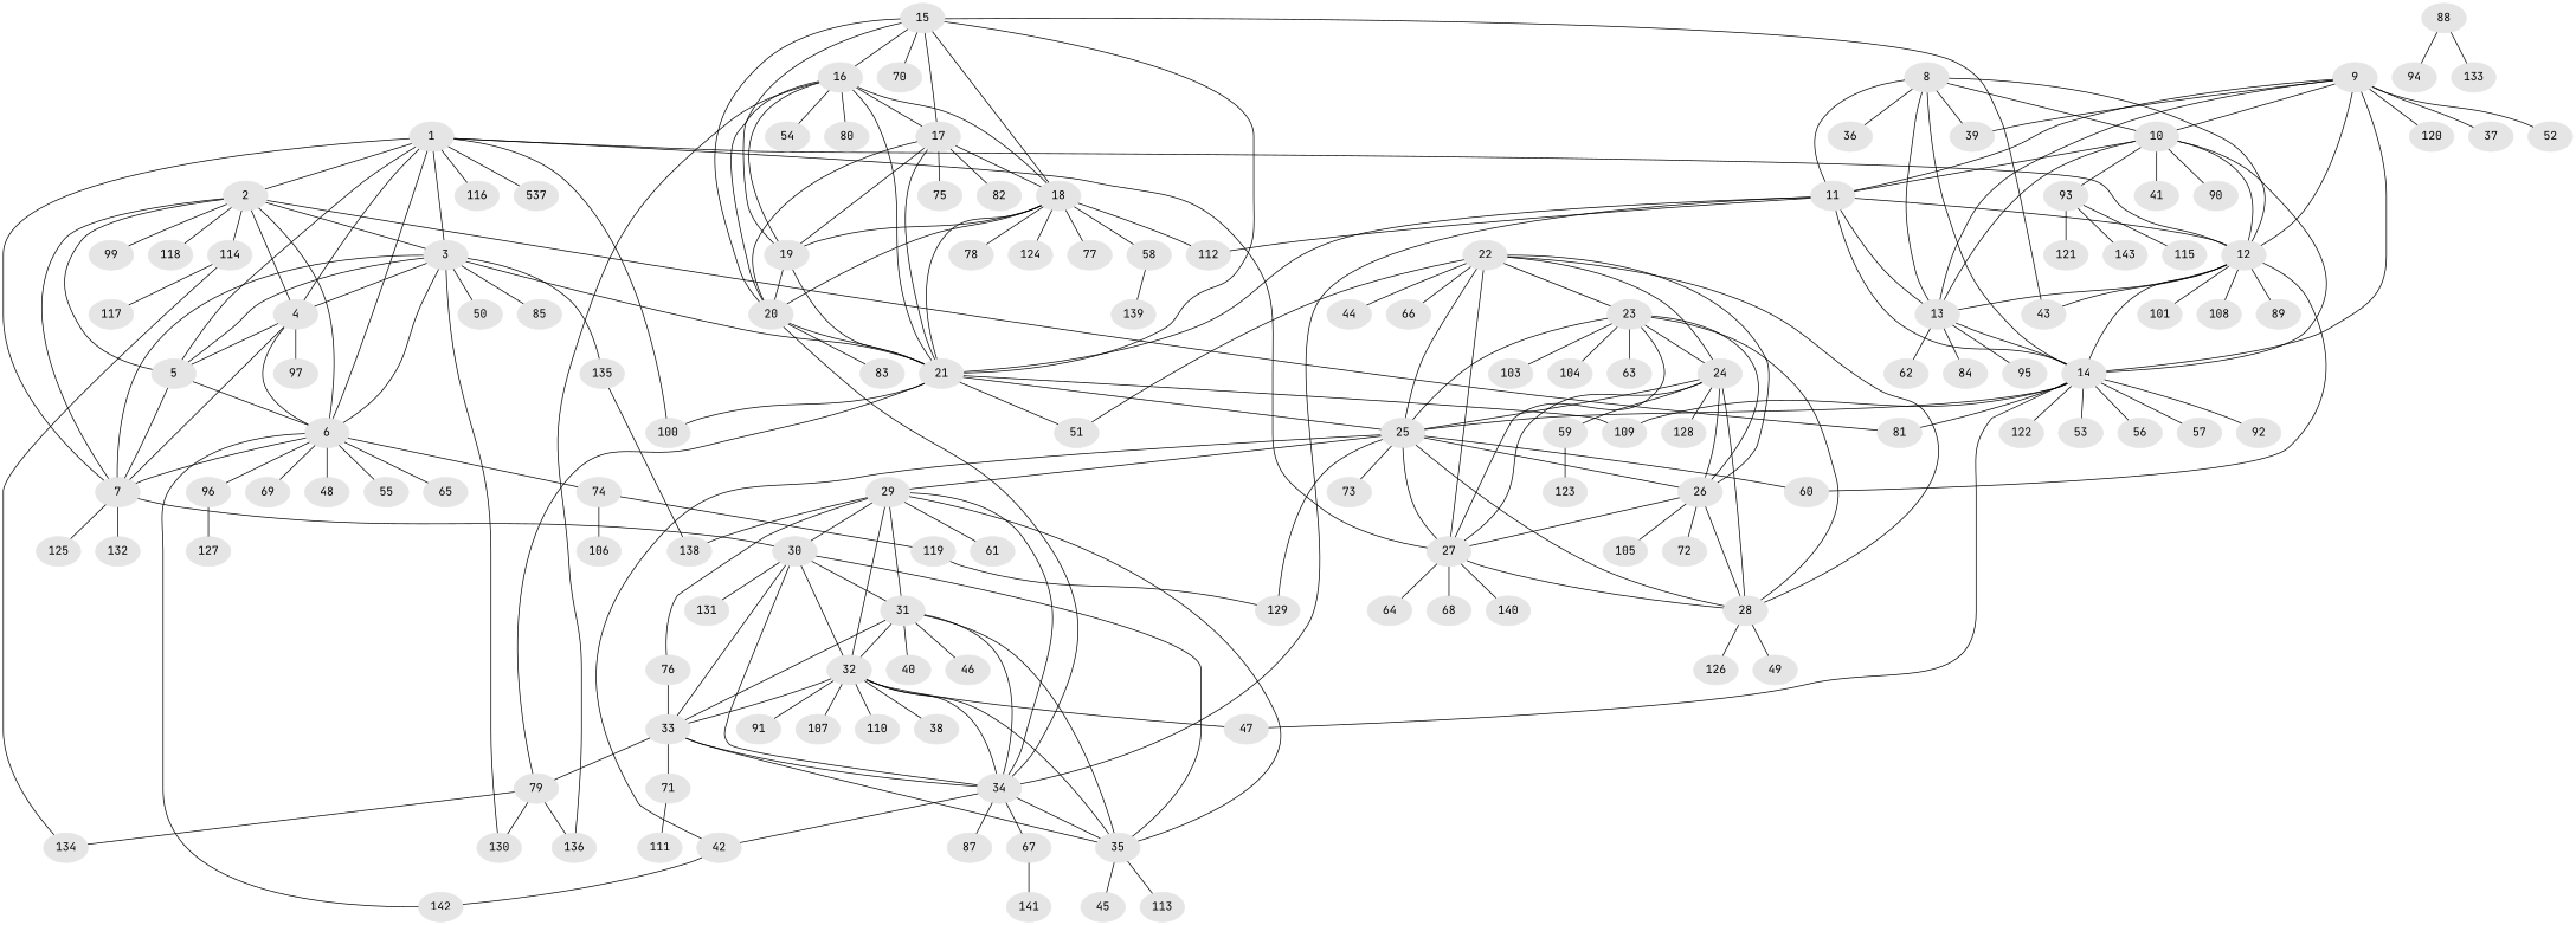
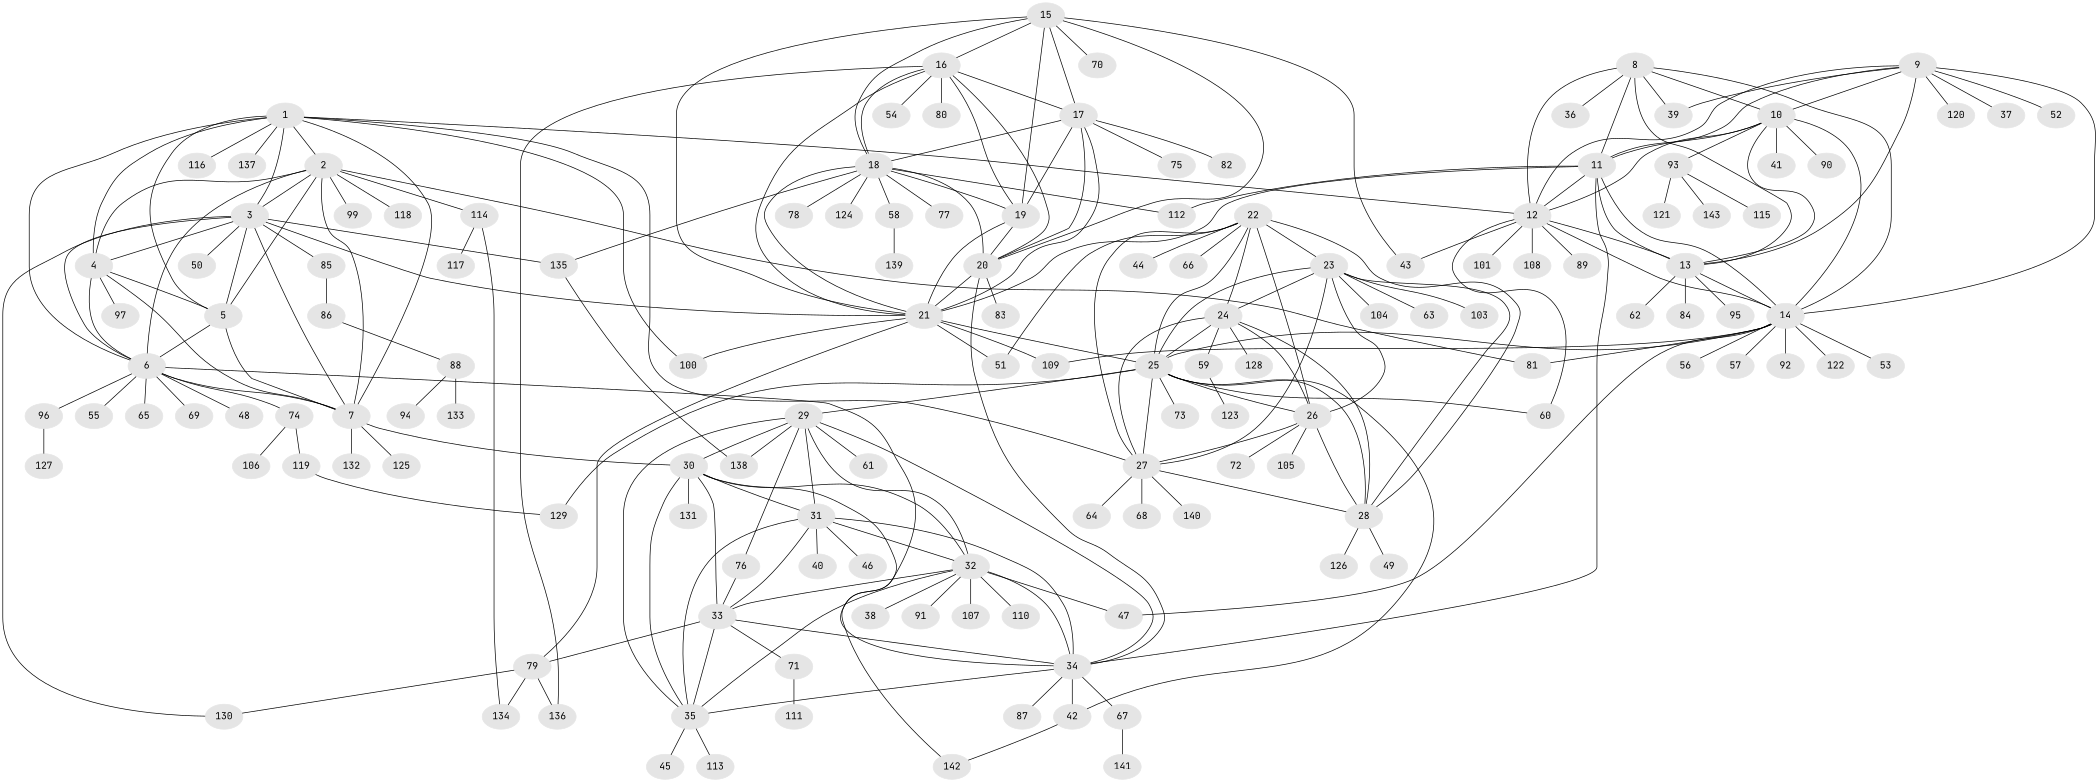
  graph {
    fontname="JetBrains Mono"
    node [color=gray90 fontname="JetBrains Mono" style=filled]
    edge [fontname="JetBrains Mono"]
    1
    2
    3
    4
    5
    6
    7
    12
    27
    100
    116
-   137 [label=537]
+   137
    81
    99
    114
    118
    21
    50
    85
    130
    135
    97
    48
    55
    65
    69
    74
    96
    142
    30
    125
    132
    13
    14
    43
    60
    89
    101
    108
    28
    64
    68
    140
    134
    117
    25
    109
    51
    79
+   86
    138
    106
    119
    127
    34
    31
    32
    33
    35
    131
    8
    10
    11
    36
    39
    9
    37
    52
    120
    41
    90
    93
    112
    62
    84
    95
    47
    53
    56
    57
    92
    122
    115
    121
    143
    42
    67
    87
    26
    29
    73
    129
    15
    16
    17
    18
    19
    20
    70
    54
    80
    136
    75
    82
    58
    77
    78
    124
    83
    139
    22
    23
    24
    44
    66
    63
    103
    104
    59
    128
    72
    105
    49
    126
    123
    61
    76
    40
    46
    38
    91
    107
    110
    71
    45
    113
    111
    141
    88
    94
    133
    1 -- 2
    1 -- 3
    1 -- 4
    1 -- 5
    1 -- 6
    1 -- 7
    1 -- 12
    1 -- 27
    1 -- 100
    1 -- 116
    1 -- 137
    2 -- 3
    2 -- 4
    2 -- 5
    2 -- 6
    2 -- 7
    2 -- 81
    2 -- 99
    2 -- 114
    2 -- 118
    3 -- 4
    3 -- 5
    3 -- 6
    3 -- 7
    3 -- 21
    3 -- 50
    3 -- 85
    3 -- 130
    3 -- 135
    4 -- 5
    4 -- 6
    4 -- 7
    4 -- 97
    5 -- 6
    5 -- 7
    6 -- 7
    6 -- 48
    6 -- 55
    6 -- 65
    6 -- 69
    6 -- 74
    6 -- 96
    6 -- 142
    7 -- 30
    7 -- 125
    7 -- 132
    12 -- 13
    12 -- 14
    12 -- 43
    12 -- 60
    12 -- 89
    12 -- 101
    12 -- 108
    27 -- 28
    27 -- 64
    27 -- 68
    27 -- 140
    114 -- 134
    114 -- 117
    21 -- 100
    21 -- 25
    21 -- 109
    21 -- 51
    21 -- 79
+   85 -- 86
    135 -- 138
    74 -- 106
    74 -- 119
    96 -- 127
    30 -- 34
    30 -- 31
    30 -- 32
    30 -- 33
    30 -- 35
    30 -- 131
    13 -- 14
    13 -- 62
    13 -- 84
    13 -- 95
    14 -- 81
    14 -- 25
    14 -- 109
    14 -- 47
    14 -- 53
    14 -- 56
    14 -- 57
    14 -- 92
    14 -- 122
    28 -- 49
    28 -- 126
    25 -- 27
    25 -- 60
    25 -- 28
    25 -- 42
    25 -- 26
    25 -- 29
    25 -- 73
    25 -- 129
    79 -- 130
    79 -- 134
    79 -- 136
+   86 -- 88
    119 -- 129
    34 -- 35
    34 -- 42
    34 -- 67
    34 -- 87
    31 -- 34
    31 -- 32
    31 -- 33
    31 -- 35
    31 -- 40
    31 -- 46
    32 -- 34
    32 -- 33
    32 -- 35
    32 -- 47
    32 -- 38
    32 -- 91
    32 -- 107
    32 -- 110
    33 -- 79
    33 -- 34
    33 -- 35
    33 -- 71
    35 -- 45
    35 -- 113
    8 -- 12
    8 -- 13
    8 -- 14
    8 -- 10
    8 -- 11
    8 -- 36
    8 -- 39
    10 -- 12
    10 -- 13
    10 -- 14
    10 -- 11
    10 -- 41
    10 -- 90
    10 -- 93
    11 -- 12
    11 -- 21
    11 -- 13
    11 -- 14
    11 -- 34
    11 -- 112
    9 -- 12
    9 -- 13
    9 -- 14
    9 -- 10
    9 -- 11
    9 -- 39
    9 -- 37
    9 -- 52
    9 -- 120
    93 -- 115
    93 -- 121
    93 -- 143
    42 -- 142
    67 -- 141
    26 -- 27
    26 -- 28
    26 -- 72
    26 -- 105
    29 -- 30
    29 -- 138
    29 -- 34
    29 -- 31
    29 -- 32
    29 -- 35
    29 -- 61
    29 -- 76
    15 -- 21
    15 -- 43
    15 -- 16
    15 -- 17
    15 -- 18
    15 -- 19
    15 -- 20
    15 -- 70
    16 -- 21
    16 -- 17
    16 -- 18
    16 -- 19
    16 -- 20
    16 -- 54
    16 -- 80
    16 -- 136
    17 -- 21
    17 -- 18
    17 -- 19
    17 -- 20
    17 -- 75
    17 -- 82
    18 -- 21
+   18 -- 135
    18 -- 112
    18 -- 19
    18 -- 20
    18 -- 58
    18 -- 77
    18 -- 78
    18 -- 124
    19 -- 21
    19 -- 20
    20 -- 21
    20 -- 34
    20 -- 83
    58 -- 139
    22 -- 27
    22 -- 28
    22 -- 25
    22 -- 51
    22 -- 26
    22 -- 23
    22 -- 24
    22 -- 44
    22 -- 66
    23 -- 27
    23 -- 28
    23 -- 25
    23 -- 26
    23 -- 24
    23 -- 63
    23 -- 103
    23 -- 104
    24 -- 27
    24 -- 28
    24 -- 25
    24 -- 26
    24 -- 59
    24 -- 128
    59 -- 123
    76 -- 33
    71 -- 111
    88 -- 94
    88 -- 133
  }
